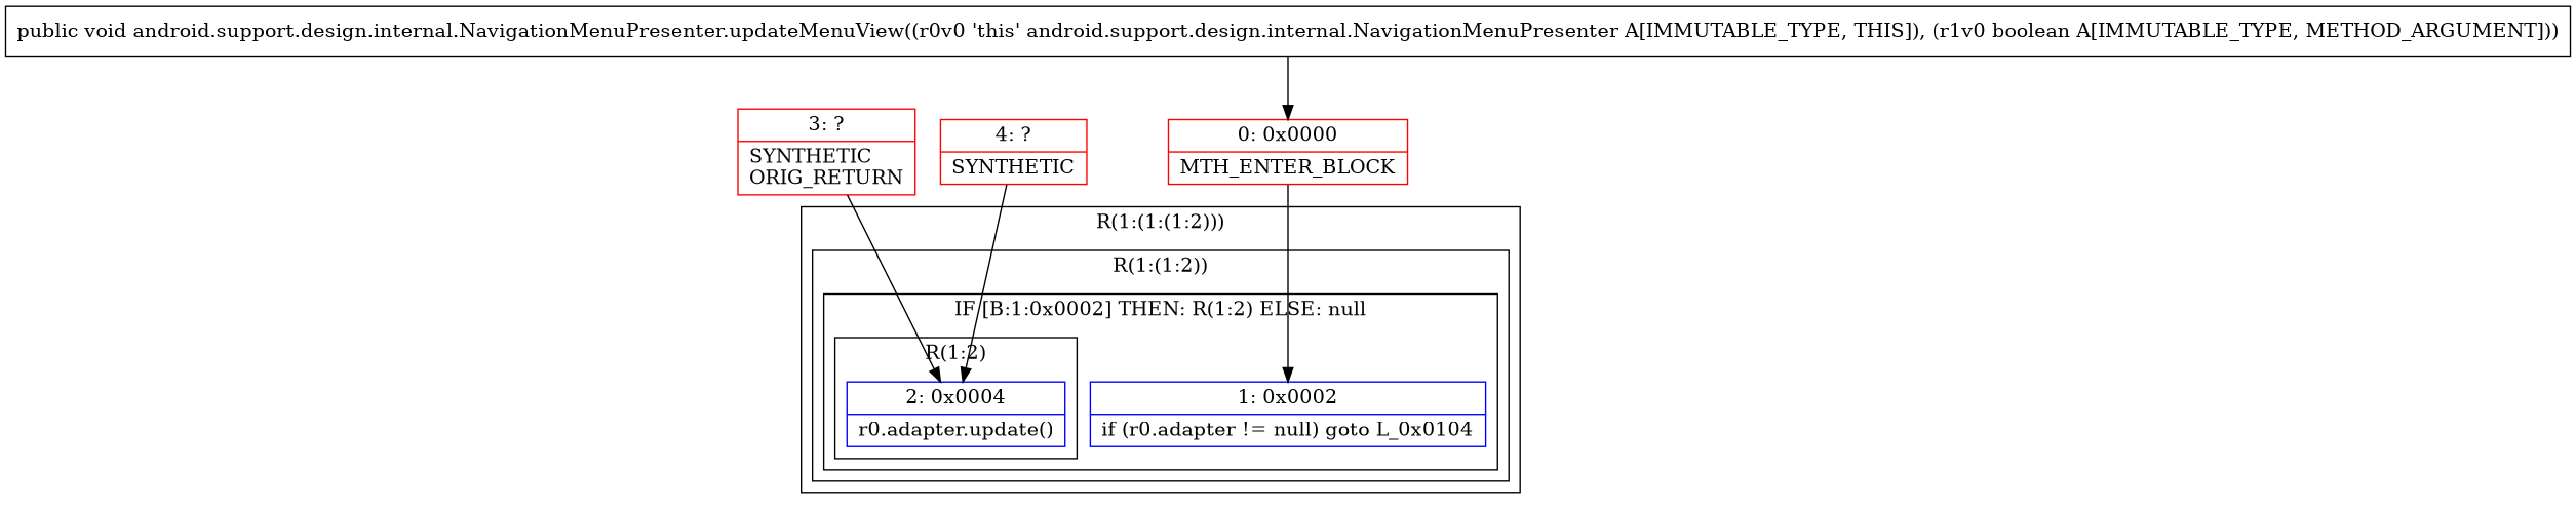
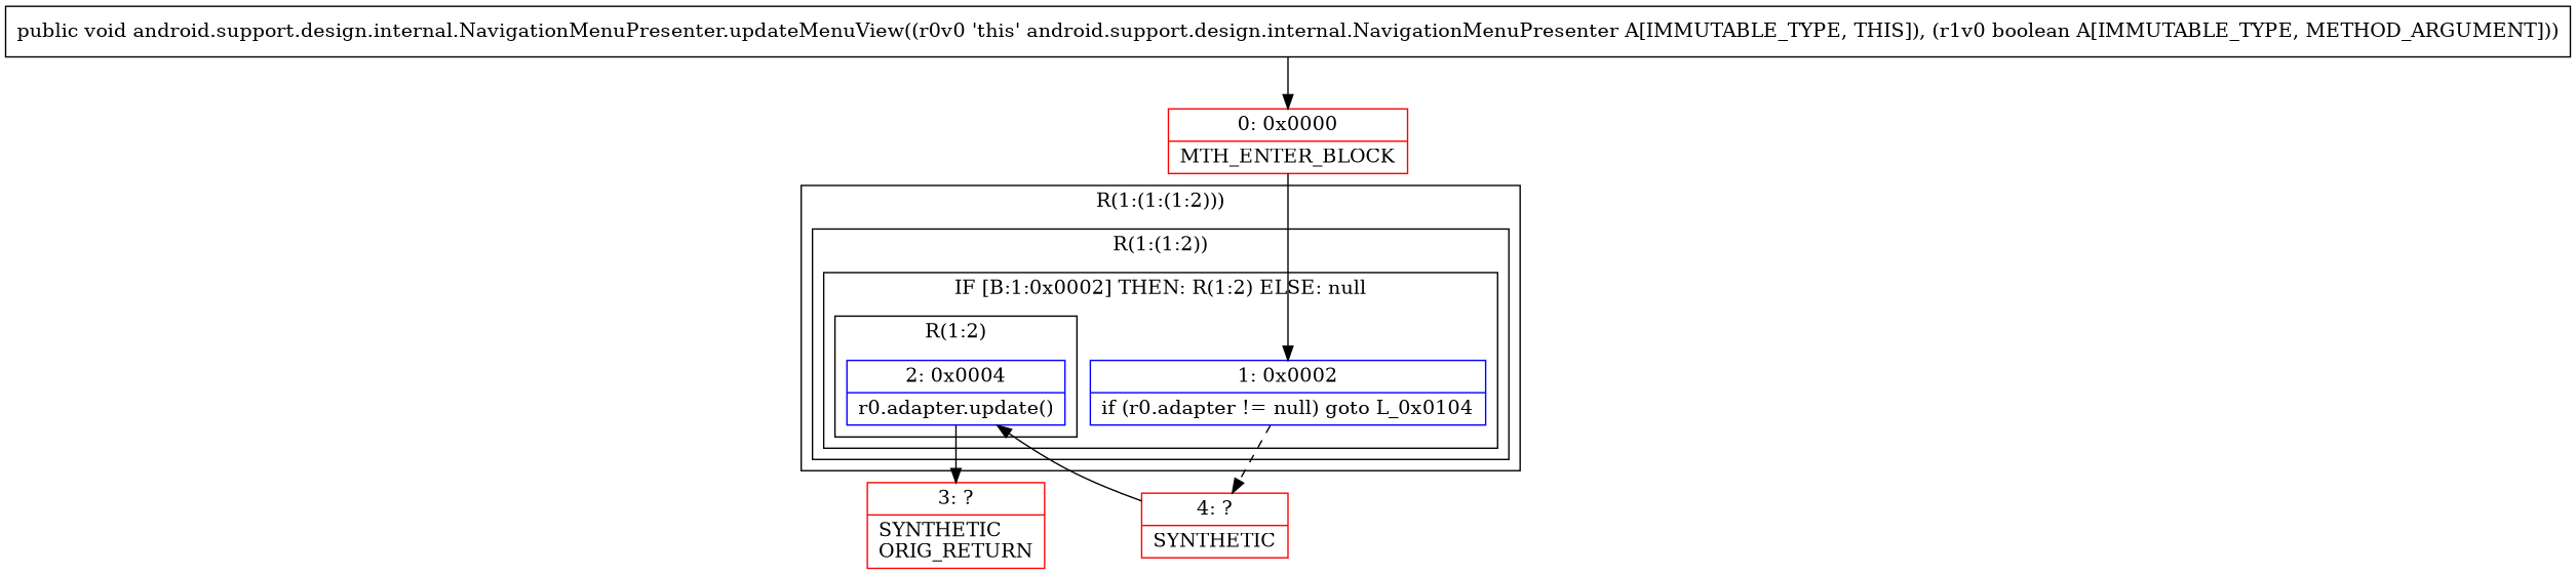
  digraph {
    node [color=red shape=record]
    n1 [color=blue label="{2\:\ 0x0004|r0.adapter.update()\l}"]
    n2 [color=blue label="{1\:\ 0x0002|if (r0.adapter != null) goto L_0x0104\l}"]
    n3 [label="{3\:\ ?|SYNTHETIC\lORIG_RETURN\l}"]
    n4 [label="{4\:\ ?|SYNTHETIC\l}"]
    n5 [label="{0\:\ 0x0000|MTH_ENTER_BLOCK\l}"]
    n6 [label="{public void android.support.design.internal.NavigationMenuPresenter.updateMenuView((r0v0 'this' android.support.design.internal.NavigationMenuPresenter A[IMMUTABLE_TYPE, THIS]), (r1v0 boolean A[IMMUTABLE_TYPE, METHOD_ARGUMENT])) }" color=""]
    subgraph cluster_1 {
      label="R(1:(1:(1:2)))"
      subgraph cluster_2 {
        label="R(1:(1:2))"
        subgraph cluster_3 {
          label="IF [B:1:0x0002] THEN: R(1:2) ELSE: null"
          n2
          subgraph cluster_4 {
            label="R(1:2)"
            n1
          }
        }
      }
    }
-   n3 -> n1
+   n1 -> n3
+   n2 -> n4 [style=dashed]
    n4 -> n1
    n5 -> n2
    n6 -> n5
  }
